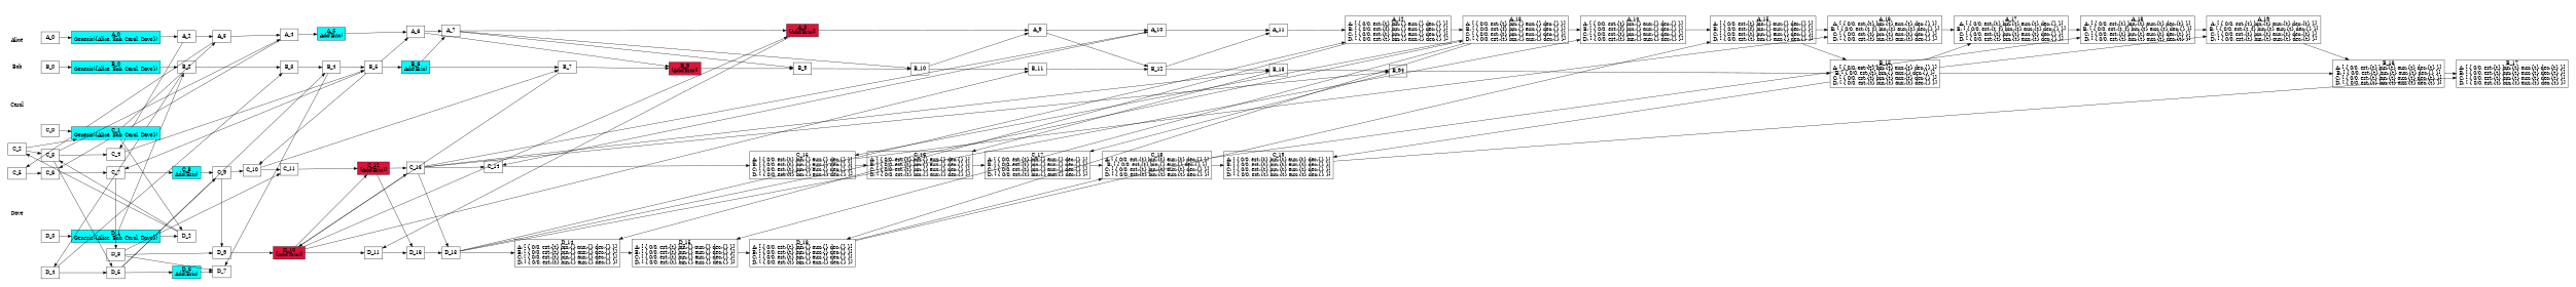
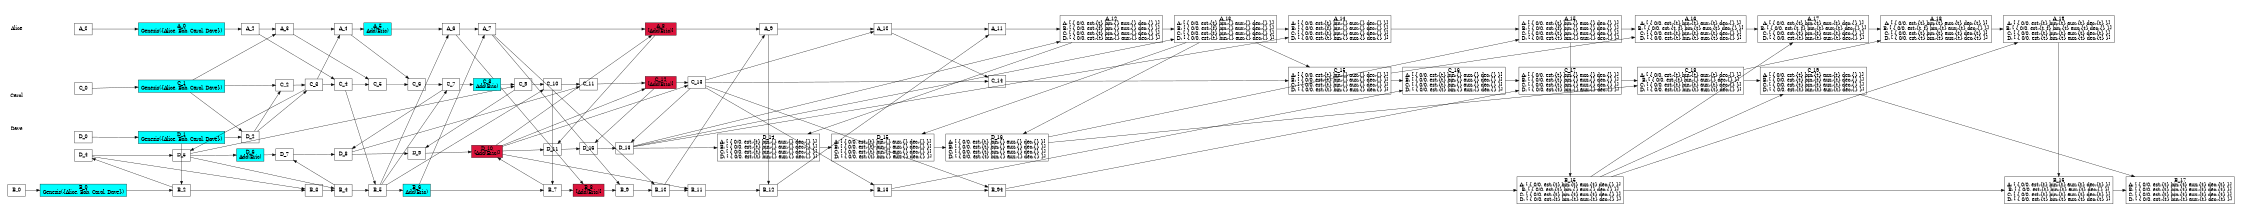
  digraph {
    rankdir=LR
    splines=false
    style=invis
    node [fillcolor=white shape=rectangle]
    Alice [color=white style=filled fillcolor="" shape=""]
    Dave [color=white style=filled fillcolor="" shape=""]
-   Bob [color=white style=filled fillcolor="" shape=""]
    Carol [color=white style=filled fillcolor="" shape=""]
    n5 [label=A_0]
    n6 [fillcolor=cyan label="A_0\nGenesis({Alice, Bob, Carol, Dave})" style=filled]
    n7 [label=A_2]
    n8 [label=A_3]
    n9 [label=A_4]
    n10 [fillcolor=cyan label="A_5\nAdd(Eric)" style=filled]
    n11 [label=A_6]
    n12 [label=A_7]
    n13 [fillcolor=crimson label="A_8\n[Add(Eric)]" style=filled]
    n14 [label=A_9]
    n15 [label=A_10]
    n16 [label=A_11]
    n17 [label="A_12\nA: [ { 0/0, est:{t} bin:{} aux:{} dec:{} }]\nB: [ { 0/0, est:{f} bin:{} aux:{} dec:{} }]\nC: [ { 0/0, est:{t} bin:{} aux:{} dec:{} }]\nD: [ { 0/0, est:{t} bin:{} aux:{} dec:{} }]"]
    n18 [label="A_13\nA: [ { 0/0, est:{t} bin:{} aux:{} dec:{} }]\nB: [ { 0/0, est:{f} bin:{} aux:{} dec:{} }]\nC: [ { 0/0, est:{t} bin:{} aux:{} dec:{} }]\nD: [ { 0/0, est:{t} bin:{} aux:{} dec:{} }]"]
    n19 [label="A_14\nA: [ { 0/0, est:{t} bin:{} aux:{} dec:{} }]\nB: [ { 0/0, est:{f} bin:{} aux:{} dec:{} }]\nC: [ { 0/0, est:{t} bin:{} aux:{} dec:{} }]\nD: [ { 0/0, est:{t} bin:{} aux:{} dec:{} }]"]
    n20 [label="A_15\nA: [ { 0/0, est:{t} bin:{} aux:{} dec:{} }]\nB: [ { 0/0, est:{f} bin:{} aux:{} dec:{} }]\nC: [ { 0/0, est:{t} bin:{} aux:{} dec:{} }]\nD: [ { 0/0, est:{t} bin:{} aux:{} dec:{} }]"]
    n21 [label="A_16\nA: [ { 0/0, est:{t} bin:{t} aux:{t} dec:{} }]\nB: [ { 0/0, est:{t, f} bin:{t} aux:{t} dec:{} }]\nC: [ { 0/0, est:{t} bin:{t} aux:{t} dec:{} }]\nD: [ { 0/0, est:{t} bin:{t} aux:{t} dec:{} }]"]
    n22 [label="A_17\nA: [ { 0/0, est:{t} bin:{t} aux:{t} dec:{} }]\nB: [ { 0/0, est:{t, f} bin:{t} aux:{t} dec:{} }]\nC: [ { 0/0, est:{t} bin:{t} aux:{t} dec:{} }]\nD: [ { 0/0, est:{t} bin:{t} aux:{t} dec:{} }]"]
    n23 [label="A_18\nA: [ { 0/0, est:{t} bin:{t} aux:{t} dec:{t} }]\nB: [ { 0/0, est:{t, f} bin:{t} aux:{t} dec:{} }]\nC: [ { 0/0, est:{t} bin:{t} aux:{t} dec:{t} }]\nD: [ { 0/0, est:{t} bin:{t} aux:{t} dec:{t} }]"]
    n24 [label="A_19\nA: [ { 0/0, est:{t} bin:{t} aux:{t} dec:{t} }]\nB: [ { 0/0, est:{t, f} bin:{t} aux:{t} dec:{} }]\nC: [ { 0/0, est:{t} bin:{t} aux:{t} dec:{t} }]\nD: [ { 0/0, est:{t} bin:{t} aux:{t} dec:{t} }]"]
    n25 [fillcolor=crimson label="D_10\n[Add(Eric)]" style=filled]
    n26 [label=D_11]
    n27 [label=D_13]
    n28 [label="D_14\nA: [ { 0/0, est:{t} bin:{} aux:{} dec:{} }]\nB: [ { 0/0, est:{t} bin:{} aux:{} dec:{} }]\nC: [ { 0/0, est:{t} bin:{} aux:{} dec:{} }]\nD: [ { 0/0, est:{t} bin:{} aux:{} dec:{} }]"]
    n29 [label="D_16\nA: [ { 0/0, est:{t} bin:{} aux:{} dec:{} }]\nB: [ { 0/0, est:{t} bin:{} aux:{} dec:{} }]\nC: [ { 0/0, est:{t} bin:{} aux:{} dec:{} }]\nD: [ { 0/0, est:{t} bin:{} aux:{} dec:{} }]"]
    n30 [label=D_0]
    n31 [fillcolor=cyan label="D_1\nGenesis({Alice, Bob, Carol, Dave})" style=filled]
    n32 [label=D_2]
    n33 [label=D_4]
    n34 [label=D_5]
    n35 [fillcolor=cyan label="D_6\nAdd(Eric)" style=filled]
    n36 [label=D_7]
    n37 [label=D_8]
    n38 [label=D_9]
    n39 [label=D_16]
    n40 [label="D_15\nA: [ { 0/0, est:{t} bin:{} aux:{} dec:{} }]\nB: [ { 0/0, est:{t} bin:{} aux:{} dec:{} }]\nC: [ { 0/0, est:{t} bin:{} aux:{} dec:{} }]\nD: [ { 0/0, est:{t} bin:{} aux:{} dec:{} }]"]
    n41 [label=B_5]
    n42 [fillcolor=cyan label="B_6\nAdd(Eric)" style=filled]
    n43 [label=B_7]
    n44 [label=B_10]
    n45 [label=B_11]
    n46 [label=B_12]
    n47 [label=B_13]
    n48 [label="B_15\nA: [ { 0/0, est:{t} bin:{t} aux:{t} dec:{} }]\nB: [ { 0/0, est:{t} bin:{} aux:{} dec:{} }]\nC: [ { 0/0, est:{t} bin:{t} aux:{t} dec:{} }]\nD: [ { 0/0, est:{t} bin:{t} aux:{t} dec:{} }]"]
    n49 [label="B_16\nA: [ { 0/0, est:{t} bin:{t} aux:{t} dec:{t} }]\nB: [ { 0/0, est:{t} bin:{t} aux:{t} dec:{} }]\nC: [ { 0/0, est:{t} bin:{t} aux:{t} dec:{t} }]\nD: [ { 0/0, est:{t} bin:{t} aux:{t} dec:{t} }]"]
    n50 [label=B_2]
    n51 [label=B_3]
    n52 [label=B_4]
    n53 [fillcolor=crimson label="B_8\n[Add(Eric)]" style=filled]
    n54 [label=B_0]
    n55 [fillcolor=cyan label="B_0\nGenesis({Alice, Bob, Carol, Dave})" style=filled]
    n56 [label=B_9]
    n57 [label=B_94]
    n58 [label="B_17\nA: [ { 0/0, est:{t} bin:{t} aux:{t} dec:{t} }]\nB: [ { 0/0, est:{t} bin:{t} aux:{t} dec:{t} }]\nC: [ { 0/0, est:{t} bin:{t} aux:{t} dec:{t} }]\nD: [ { 0/0, est:{t} bin:{t} aux:{t} dec:{t} }]"]
    n59 [fillcolor=cyan label="C_1\nGenesis({Alice, Bob, Carol, Dave})" style=filled]
    n60 [label=C_2]
    n61 [label=C_3]
    n62 [label=C_4]
    n63 [label=C_13]
    n64 [label=C_14]
    n65 [label="C_15\nA: [ { 0/0, est:{t} bin:{} aux:{} dec:{} }]\nB: [ { 0/0, est:{t} bin:{} aux:{} dec:{} }]\nC: [ { 0/0, est:{t} bin:{} aux:{} dec:{} }]\nD: [ { 0/0, est:{t} bin:{} aux:{} dec:{} }]"]
    n66 [label="C_16\nA: [ { 0/0, est:{t} bin:{} aux:{} dec:{} }]\nB: [ { 0/0, est:{t} bin:{} aux:{} dec:{} }]\nC: [ { 0/0, est:{t} bin:{} aux:{} dec:{} }]\nD: [ { 0/0, est:{t} bin:{} aux:{} dec:{} }]"]
    n67 [label="C_18\nA: [ { 0/0, est:{t} bin:{t} aux:{t} dec:{} }]\nB: [ { 0/0, est:{t} bin:{} aux:{} dec:{} }]\nC: [ { 0/0, est:{t} bin:{t} aux:{t} dec:{} }]\nD: [ { 0/0, est:{t} bin:{t} aux:{t} dec:{} }]"]
    n68 [label="C_19\nA: [ { 0/0, est:{t} bin:{t} aux:{t} dec:{} }]\nB: [ { 0/0, est:{t} bin:{t} aux:{t} dec:{} }]\nC: [ { 0/0, est:{t} bin:{t} aux:{t} dec:{} }]\nD: [ { 0/0, est:{t} bin:{t} aux:{t} dec:{} }]"]
    n69 [label=C_7]
    n70 [fillcolor=cyan label="C_8\nAdd(Eric)" style=filled]
    n71 [label=C_9]
    n72 [label=C_10]
    n73 [fillcolor=crimson label="C_12\n[Add(Eric)]" style=filled]
    n74 [label=C_5]
    n75 [label=C_11]
    n76 [label=C_0]
    n77 [label=C_6]
    n78 [label="C_17\nA: [ { 0/0, est:{t} bin:{} aux:{} dec:{} }]\nB: [ { 0/0, est:{t} bin:{} aux:{} dec:{} }]\nC: [ { 0/0, est:{t} bin:{} aux:{} dec:{} }]\nD: [ { 0/0, est:{t} bin:{} aux:{} dec:{} }]"]
    subgraph sub_1 {
      rank=same
      Alice
      Dave
-     Bob
      Carol
    }
    subgraph cluster_2 {
      label=Alice
      n5
      n6
      n7
      n8
      n9
      n10
      n11
      n12
      n13
      n14
      n15
      n16
      n17
      n18
      n19
      n20
      n21
      n22
      n23
      n24
    }
    subgraph cluster_3 {
      label=Dave
      n25
      n26
      n27
      n28
      n29
      n30
      n31
      n32
      n33
      n34
      n35
      n36
      n37
      n38
      n39
      n40
    }
    subgraph cluster_4 {
      label=Bob
      n41
      n42
      n43
      n44
      n45
      n46
      n47
      n48
      n49
      n50
      n51
      n52
      n53
      n54
      n55
      n56
      n57
      n58
    }
    subgraph cluster_5 {
      label=Carol
      n59
      n60
      n61
      n62
      n63
      n64
      n65
      n66
      n67
      n68
      n69
      n70
      n71
      n72
      n73
      n74
      n75
      n76
      n77
      n78
    }
-   Alice -> Bob [style=invis]
    Alice -> n5 [style=invis]
    Dave -> n30 [style=invis]
-   Bob -> Carol [style=invis]
-   Bob -> n54 [style=invis]
    Carol -> Dave [style=invis]
    Carol -> n76 [style=invis]
    n5 -> n6 [minlen=1]
    n6 -> n7 [minlen=1]
    n7 -> n8 [minlen=1]
    n7 -> n62 [constraint=false]
    n8 -> n9 [minlen=2]
    n8 -> n74 [constraint=false]
    n9 -> n10 [minlen=1]
    n9 -> n77 [constraint=false]
    n10 -> n11 [minlen=2]
    n11 -> n12 [minlen=1]
    n11 -> n53 [constraint=false]
    n12 -> n13 [minlen=5]
    n12 -> n44 [constraint=false]
    n12 -> n56 [constraint=false]
    n13 -> n14 [minlen=2]
    n13 -> n26 [constraint=false]
    n14 -> n15 [minlen=1]
    n14 -> n46 [constraint=false]
    n15 -> n16 [minlen=1]
    n15 -> n64 [constraint=false]
    n16 -> n17 [minlen=1]
    n17 -> n18 [minlen=1]
    n17 -> n28 [constraint=false]
    n18 -> n19 [minlen=1]
    n18 -> n29 [constraint=false]
    n18 -> n40 [constraint=false]
    n18 -> n65 [constraint=false]
    n19 -> n20 [minlen=2]
    n20 -> n21 [minlen=1]
    n20 -> n48 [constraint=false]
    n21 -> n22 [minlen=1]
    n22 -> n23 [minlen=1]
    n23 -> n24 [minlen=1]
    n24 -> n49 [constraint=false]
    n25 -> n13 [constraint=false]
    n25 -> n26 [minlen=2]
    n25 -> n45 [constraint=false]
    n25 -> n63 [constraint=false]
    n25 -> n73 [constraint=false]
    n26 -> n39 [minlen=1]
    n27 -> n17 [constraint=false]
    n27 -> n18 [constraint=false]
    n27 -> n19 [constraint=false]
    n27 -> n28 [minlen=3]
    n28 -> n40 [minlen=1]
    n29 -> n20 [constraint=false]
    n29 -> n67 [constraint=false]
    n30 -> n31 [minlen=1]
    n31 -> n32 [minlen=1]
    n31 -> n50 [constraint=false]
    n32 -> n60 [constraint=false]
    n32 -> n61 [constraint=false]
    n33 -> n34 [minlen=1]
    n33 -> n51 [constraint=false]
    n34 -> n35 [minlen=1]
    n34 -> n52 [constraint=false]
    n34 -> n71 [constraint=false]
    n35 -> n36 [minlen=1]
-   n37 -> n36 [minlen=2]
+   n36 -> n37 [minlen=2]
    n37 -> n38 [minlen=2]
    n37 -> n75 [constraint=false]
    n38 -> n25 [minlen=2]
    n39 -> n27 [minlen=1]
    n40 -> n29 [minlen=1]
    n41 -> n11 [constraint=false]
    n41 -> n42 [minlen=1]
    n41 -> n69 [constraint=false]
    n41 -> n72 [constraint=false]
    n42 -> n12 [constraint=false]
    n42 -> n43 [minlen=4]
    n43 -> n25 [constraint=false]
    n43 -> n53 [minlen=1]
    n44 -> n14 [constraint=false]
    n44 -> n45 [minlen=1]
    n45 -> n46 [minlen=1]
    n46 -> n16 [constraint=false]
    n46 -> n47 [minlen=1]
    n47 -> n57 [minlen=1]
    n47 -> n66 [constraint=false]
    n48 -> n22 [constraint=false]
    n48 -> n24 [constraint=false]
    n48 -> n49 [minlen=4]
    n48 -> n68 [constraint=false]
    n49 -> n58 [minlen=1]
    n50 -> n33 [constraint=false]
    n50 -> n51 [minlen=3]
    n51 -> n52 [minlen=1]
    n52 -> n36 [constraint=false]
    n52 -> n41 [minlen=1]
    n53 -> n56 [minlen=1]
    n54 -> n55 [minlen=1]
    n55 -> n50 [minlen=1]
    n56 -> n44 [minlen=1]
    n57 -> n48 [minlen=5]
    n57 -> n78 [constraint=false]
    n59 -> n8 [constraint=false]
    n59 -> n32 [constraint=false]
-   n60 -> n59 [minlen=2]
+   n59 -> n60 [minlen=2]
    n60 -> n61 [minlen=1]
    n61 -> n9 [constraint=false]
    n61 -> n34 [constraint=false]
    n61 -> n62 [minlen=1]
    n62 -> n41 [constraint=false]
+   n62 -> n74 [minlen=1]
    n63 -> n15 [constraint=false]
    n63 -> n27 [constraint=false]
    n63 -> n47 [constraint=false]
    n63 -> n57 [constraint=false]
    n63 -> n64 [minlen=3]
    n64 -> n65 [minlen=3]
    n65 -> n21 [constraint=false]
    n65 -> n66 [minlen=1]
    n66 -> n78 [minlen=1]
    n67 -> n23 [constraint=false]
    n67 -> n68 [minlen=1]
    n68 -> n58 [constraint=false]
    n69 -> n37 [constraint=false]
    n69 -> n70 [minlen=1]
    n70 -> n71 [minlen=1]
    n71 -> n38 [constraint=false]
    n71 -> n72 [minlen=1]
    n72 -> n43 [constraint=false]
    n72 -> n75 [minlen=1]
    n73 -> n39 [constraint=false]
    n73 -> n63 [minlen=1]
    n74 -> n77 [minlen=1]
    n75 -> n73 [minlen=2]
    n76 -> n59 [minlen=1]
    n77 -> n69 [minlen=1]
    n78 -> n67 [minlen=1]
  }
